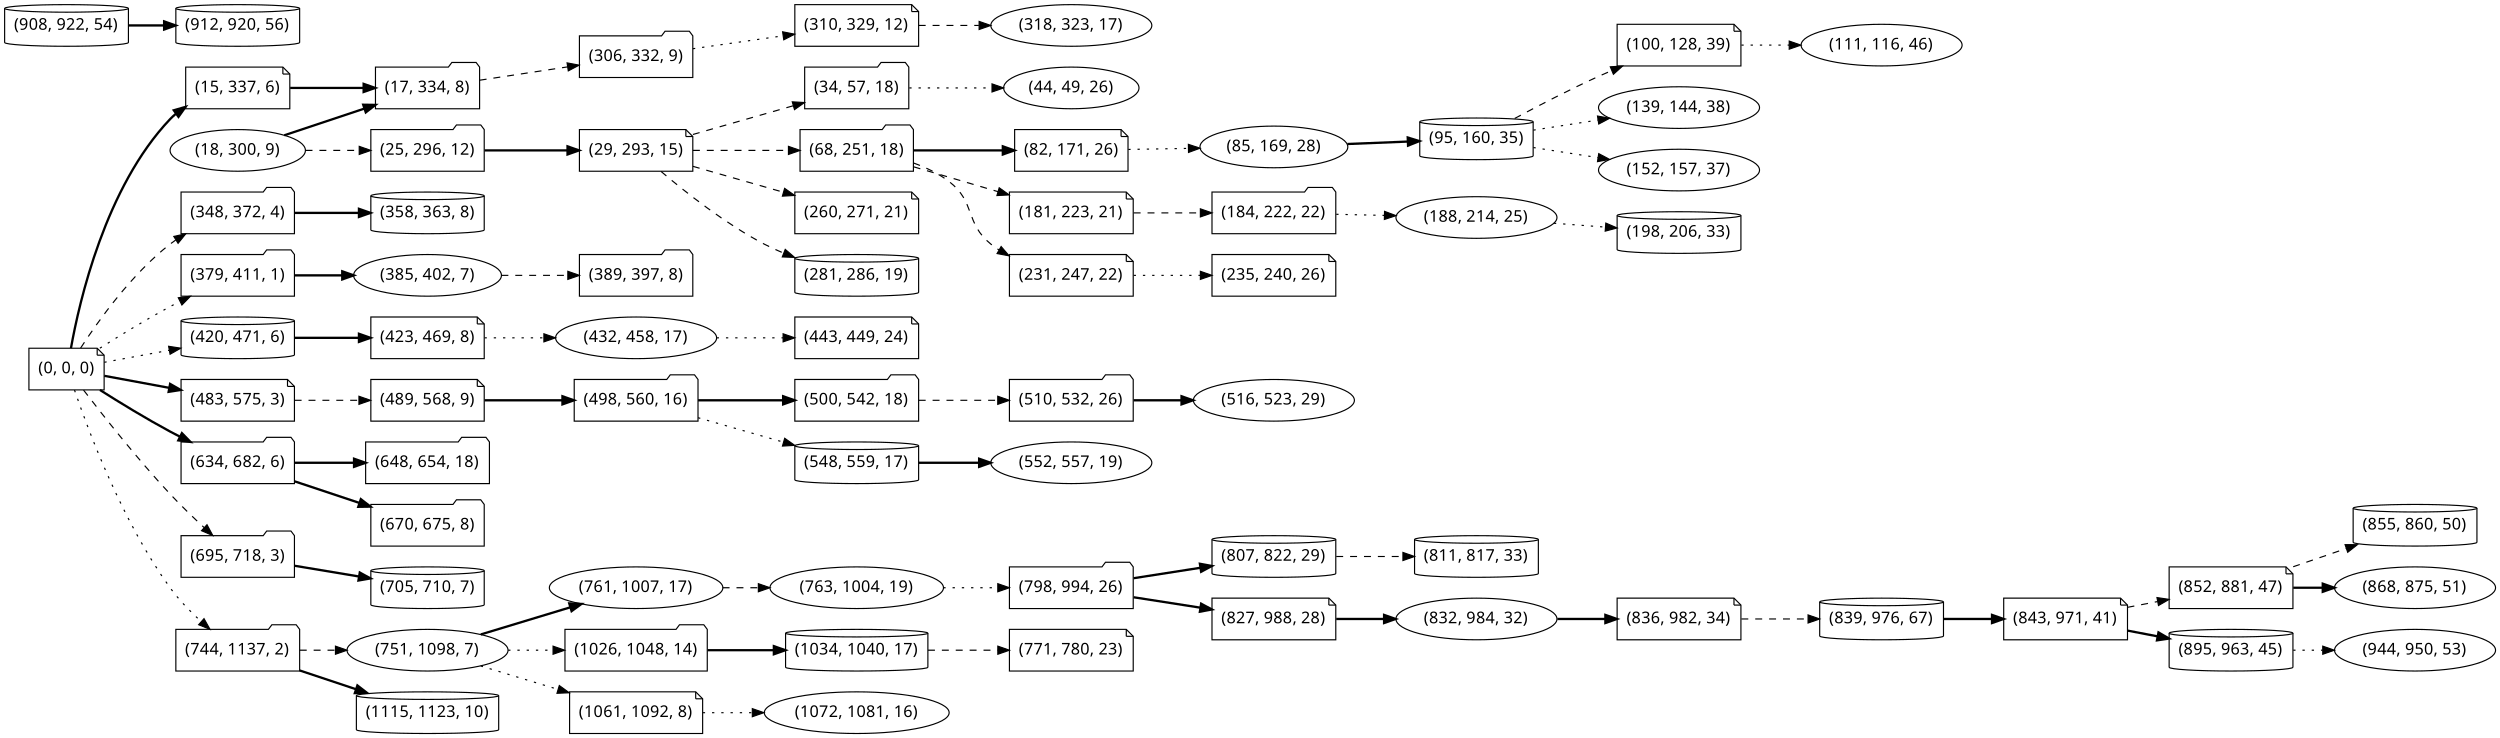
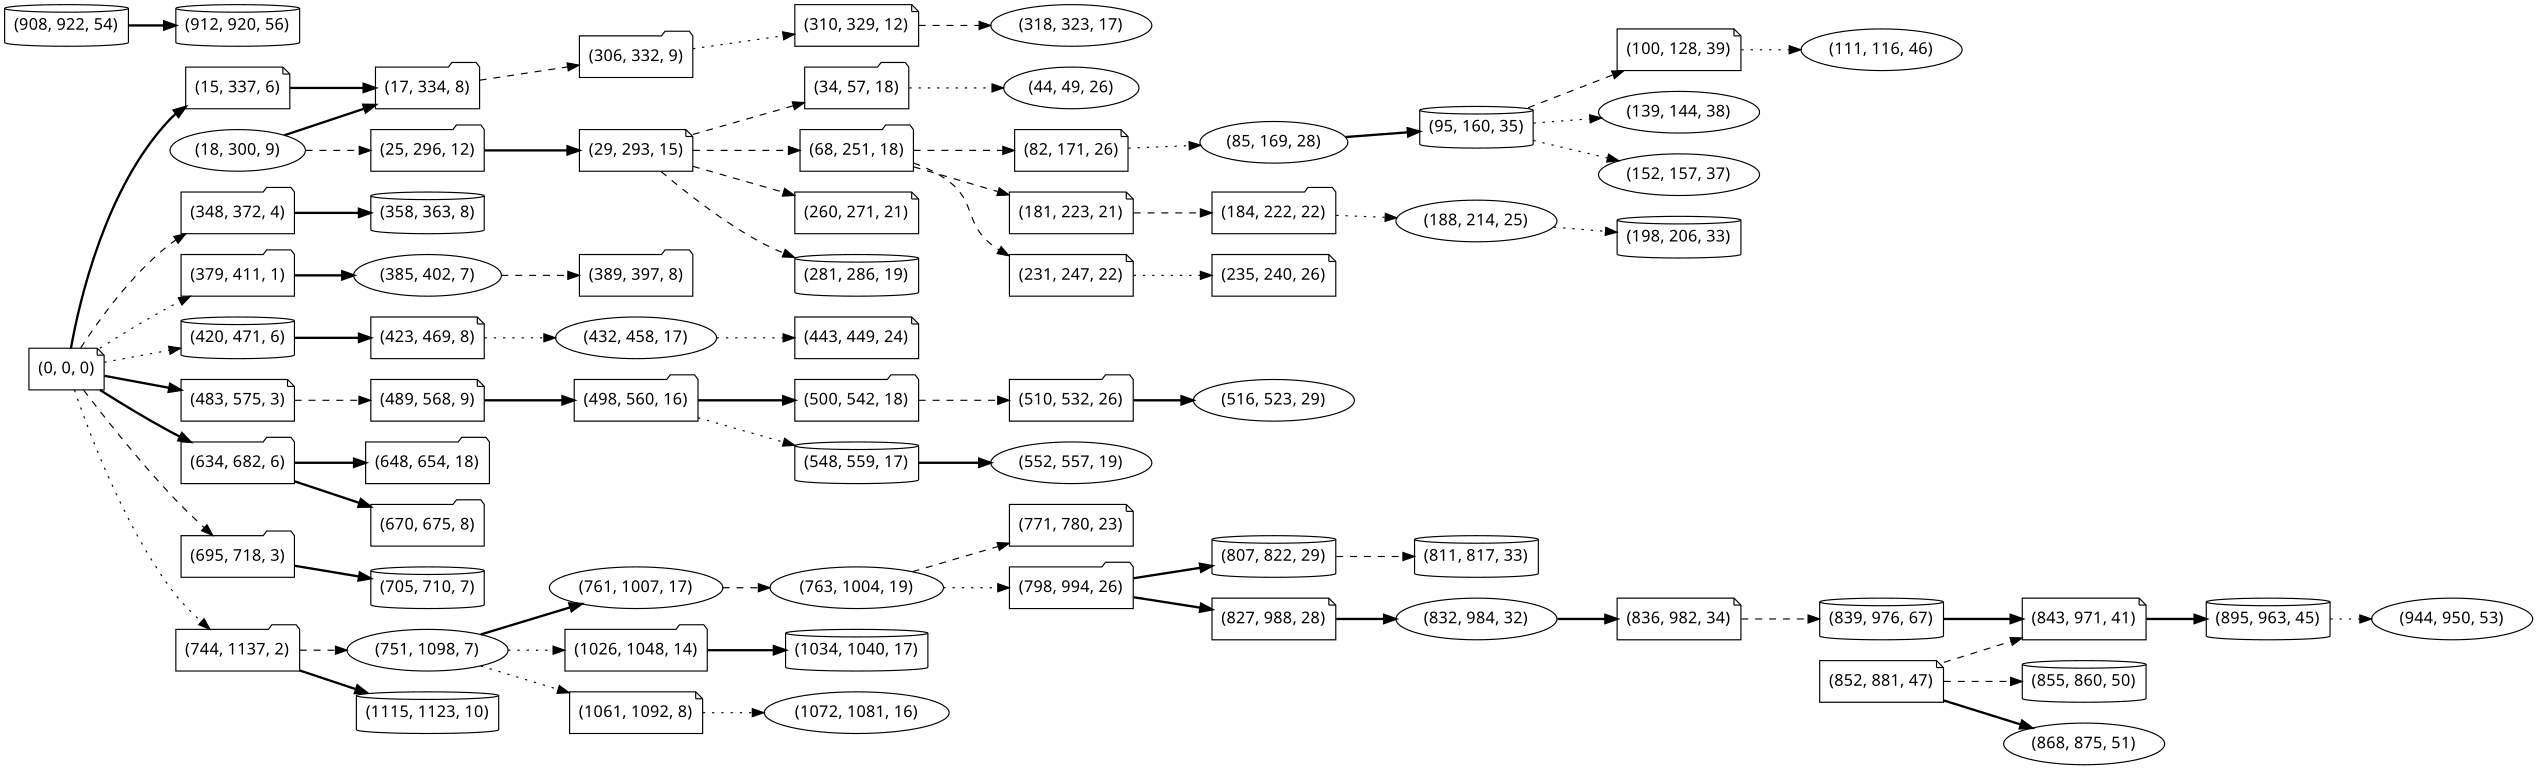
  digraph {
    fontname="Noto Sans"
    rankdir=LR
    node [fontname="Noto Sans" shape=note]
    edge [fontname="Noto Sans" style=bold]
    "(0, 0, 0)"
    "(15, 337, 6)"
    "(348, 372, 4)" [shape=folder]
    "(379, 411, 1)" [shape=folder]
    "(420, 471, 6)" [shape=cylinder]
    "(483, 575, 3)"
    "(634, 682, 6)" [shape=folder]
    "(695, 718, 3)" [shape=folder]
    "(744, 1137, 2)" [shape=folder]
    "(17, 334, 8)" [shape=folder]
    "(358, 363, 8)" [shape=cylinder]
    "(385, 402, 7)" [shape=ellipse]
    "(423, 469, 8)"
    "(489, 568, 9)"
    "(648, 654, 18)" [shape=folder]
    "(670, 675, 8)" [shape=folder]
    "(705, 710, 7)" [shape=cylinder]
    "(751, 1098, 7)" [shape=ellipse]
    "(1115, 1123, 10)" [shape=cylinder]
    "(306, 332, 9)" [shape=folder]
    "(18, 300, 9)" [shape=ellipse]
    "(25, 296, 12)" [shape=folder]
    "(310, 329, 12)"
    "(29, 293, 15)"
    "(34, 57, 18)" [shape=folder]
    "(68, 251, 18)" [shape=folder]
    "(260, 271, 21)"
    "(281, 286, 19)" [shape=cylinder]
    "(44, 49, 26)" [shape=ellipse]
    "(82, 171, 26)"
    "(181, 223, 21)"
    "(231, 247, 22)"
    "(85, 169, 28)" [shape=ellipse]
    "(184, 222, 22)" [shape=folder]
    "(235, 240, 26)"
    "(95, 160, 35)" [shape=cylinder]
    "(100, 128, 39)"
    "(139, 144, 38)" [shape=ellipse]
    "(152, 157, 37)" [shape=ellipse]
    "(111, 116, 46)" [shape=ellipse]
    "(188, 214, 25)" [shape=ellipse]
    "(198, 206, 33)" [shape=cylinder]
    "(318, 323, 17)" [shape=ellipse]
    "(389, 397, 8)" [shape=folder]
    "(432, 458, 17)" [shape=ellipse]
    "(443, 449, 24)"
    "(498, 560, 16)" [shape=folder]
    "(500, 542, 18)" [shape=folder]
    "(548, 559, 17)" [shape=cylinder]
    "(510, 532, 26)" [shape=folder]
    "(552, 557, 19)" [shape=ellipse]
    "(516, 523, 29)" [shape=ellipse]
    "(761, 1007, 17)" [shape=ellipse]
    "(1026, 1048, 14)" [shape=folder]
    "(1061, 1092, 8)"
    "(763, 1004, 19)" [shape=ellipse]
    "(1034, 1040, 17)" [shape=cylinder]
    "(1072, 1081, 16)" [shape=ellipse]
    "(771, 780, 23)"
    "(798, 994, 26)" [shape=folder]
    "(807, 822, 29)" [shape=cylinder]
    "(827, 988, 28)"
    "(811, 817, 33)" [shape=cylinder]
    "(832, 984, 32)" [shape=ellipse]
    "(836, 982, 34)"
    n66 [label="(839, 976, 67)" shape=cylinder]
    "(843, 971, 41)"
    "(852, 881, 47)"
    "(895, 963, 45)" [shape=cylinder]
    "(855, 860, 50)" [shape=cylinder]
    "(868, 875, 51)" [shape=ellipse]
    "(944, 950, 53)" [shape=ellipse]
    "(908, 922, 54)" [shape=cylinder]
    "(912, 920, 56)" [shape=cylinder]
    "(0, 0, 0)" -> "(15, 337, 6)"
    "(0, 0, 0)" -> "(348, 372, 4)" [style=dashed]
    "(0, 0, 0)" -> "(379, 411, 1)" [style=dotted]
    "(0, 0, 0)" -> "(420, 471, 6)" [style=dotted]
    "(0, 0, 0)" -> "(483, 575, 3)"
    "(0, 0, 0)" -> "(634, 682, 6)"
    "(0, 0, 0)" -> "(695, 718, 3)" [style=dashed]
    "(0, 0, 0)" -> "(744, 1137, 2)" [style=dotted]
    "(15, 337, 6)" -> "(17, 334, 8)"
    "(348, 372, 4)" -> "(358, 363, 8)"
    "(379, 411, 1)" -> "(385, 402, 7)"
    "(420, 471, 6)" -> "(423, 469, 8)"
    "(483, 575, 3)" -> "(489, 568, 9)" [style=dashed]
    "(634, 682, 6)" -> "(648, 654, 18)"
    "(634, 682, 6)" -> "(670, 675, 8)"
    "(695, 718, 3)" -> "(705, 710, 7)"
    "(744, 1137, 2)" -> "(751, 1098, 7)" [style=dashed]
    "(744, 1137, 2)" -> "(1115, 1123, 10)"
    "(17, 334, 8)" -> "(306, 332, 9)" [style=dashed]
    "(385, 402, 7)" -> "(389, 397, 8)" [style=dashed]
    "(423, 469, 8)" -> "(432, 458, 17)" [style=dotted]
    "(489, 568, 9)" -> "(498, 560, 16)"
    "(751, 1098, 7)" -> "(761, 1007, 17)"
    "(751, 1098, 7)" -> "(1026, 1048, 14)" [style=dotted]
    "(751, 1098, 7)" -> "(1061, 1092, 8)" [style=dotted]
    "(306, 332, 9)" -> "(310, 329, 12)" [style=dotted]
    "(18, 300, 9)" -> "(17, 334, 8)"
    "(18, 300, 9)" -> "(25, 296, 12)" [style=dashed]
    "(25, 296, 12)" -> "(29, 293, 15)"
    "(310, 329, 12)" -> "(318, 323, 17)" [style=dashed]
    "(29, 293, 15)" -> "(34, 57, 18)" [style=dashed]
    "(29, 293, 15)" -> "(68, 251, 18)" [style=dashed]
    "(29, 293, 15)" -> "(260, 271, 21)" [style=dashed]
    "(29, 293, 15)" -> "(281, 286, 19)" [style=dashed]
    "(34, 57, 18)" -> "(44, 49, 26)" [style=dotted]
-   "(68, 251, 18)" -> "(82, 171, 26)"
+   "(68, 251, 18)" -> "(82, 171, 26)" [style=dashed]
    "(68, 251, 18)" -> "(181, 223, 21)" [style=dashed]
    "(68, 251, 18)" -> "(231, 247, 22)" [style=dashed]
    "(82, 171, 26)" -> "(85, 169, 28)" [style=dotted]
    "(181, 223, 21)" -> "(184, 222, 22)" [style=dashed]
    "(231, 247, 22)" -> "(235, 240, 26)" [style=dotted]
    "(85, 169, 28)" -> "(95, 160, 35)"
    "(184, 222, 22)" -> "(188, 214, 25)" [style=dotted]
    "(95, 160, 35)" -> "(100, 128, 39)" [style=dashed]
    "(95, 160, 35)" -> "(139, 144, 38)" [style=dotted]
    "(95, 160, 35)" -> "(152, 157, 37)" [style=dotted]
    "(100, 128, 39)" -> "(111, 116, 46)" [style=dotted]
    "(188, 214, 25)" -> "(198, 206, 33)" [style=dotted]
    "(432, 458, 17)" -> "(443, 449, 24)" [style=dotted]
    "(498, 560, 16)" -> "(500, 542, 18)"
    "(498, 560, 16)" -> "(548, 559, 17)" [style=dotted]
    "(500, 542, 18)" -> "(510, 532, 26)" [style=dashed]
    "(548, 559, 17)" -> "(552, 557, 19)"
    "(510, 532, 26)" -> "(516, 523, 29)"
    "(761, 1007, 17)" -> "(763, 1004, 19)" [style=dashed]
    "(1026, 1048, 14)" -> "(1034, 1040, 17)"
    "(1061, 1092, 8)" -> "(1072, 1081, 16)" [style=dotted]
-   "(1034, 1040, 17)" -> "(771, 780, 23)" [style=dashed]
+   "(763, 1004, 19)" -> "(771, 780, 23)" [style=dashed]
    "(763, 1004, 19)" -> "(798, 994, 26)" [style=dotted]
    "(798, 994, 26)" -> "(807, 822, 29)"
    "(798, 994, 26)" -> "(827, 988, 28)"
    "(807, 822, 29)" -> "(811, 817, 33)" [style=dashed]
    "(827, 988, 28)" -> "(832, 984, 32)"
    "(832, 984, 32)" -> "(836, 982, 34)"
    "(836, 982, 34)" -> n66 [style=dashed]
    n66 -> "(843, 971, 41)"
-   "(843, 971, 41)" -> "(852, 881, 47)" [style=dashed]
+   "(852, 881, 47)" -> "(843, 971, 41)" [style=dashed]
    "(843, 971, 41)" -> "(895, 963, 45)"
    "(852, 881, 47)" -> "(855, 860, 50)" [style=dashed]
    "(852, 881, 47)" -> "(868, 875, 51)"
    "(895, 963, 45)" -> "(944, 950, 53)" [style=dotted]
    "(908, 922, 54)" -> "(912, 920, 56)"
  }
